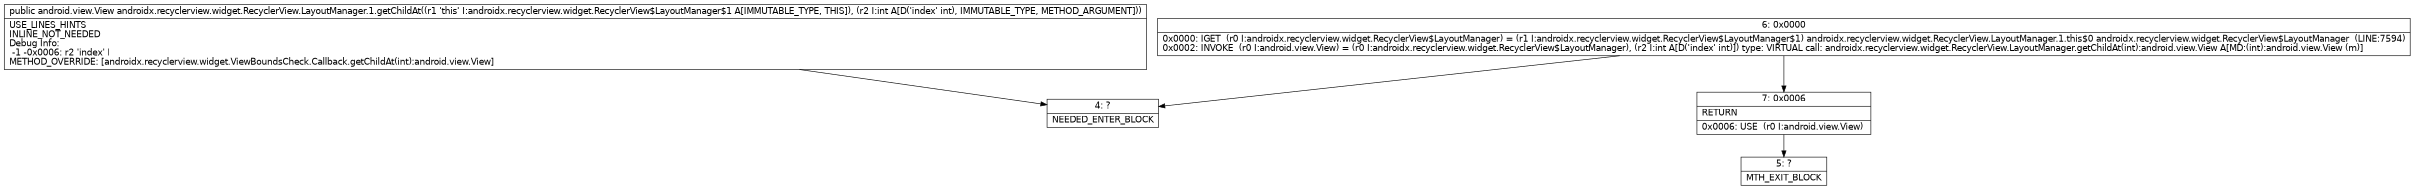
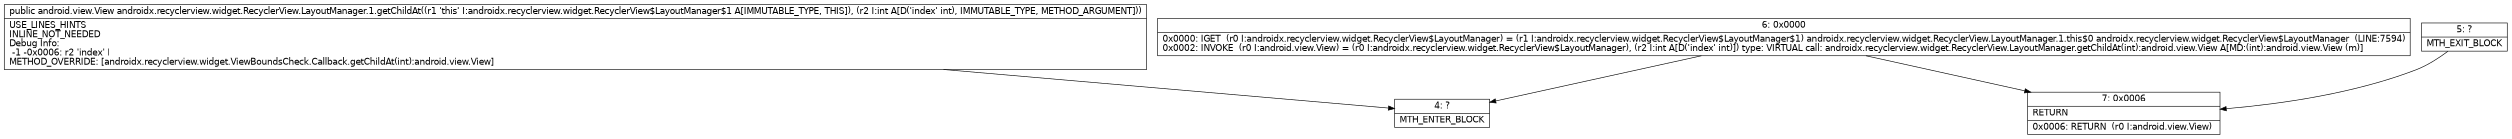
  digraph {
    fontname="DejaVu Sans"
    node [fontname="DejaVu Sans" shape=record]
    edge [fontname="DejaVu Sans"]
-   n1 [label="{4\:\ ?|NEEDED_ENTER_BLOCK\l}"]
+   n1 [label="{4\:\ ?|MTH_ENTER_BLOCK\l}"]
    n2 [label="{6\:\ 0x0000|0x0000: IGET  (r0 I:androidx.recyclerview.widget.RecyclerView$LayoutManager) = (r1 I:androidx.recyclerview.widget.RecyclerView$LayoutManager$1) androidx.recyclerview.widget.RecyclerView.LayoutManager.1.this$0 androidx.recyclerview.widget.RecyclerView$LayoutManager  (LINE:7594)\l0x0002: INVOKE  (r0 I:android.view.View) = (r0 I:androidx.recyclerview.widget.RecyclerView$LayoutManager), (r2 I:int A[D('index' int)]) type: VIRTUAL call: androidx.recyclerview.widget.RecyclerView.LayoutManager.getChildAt(int):android.view.View A[MD:(int):android.view.View (m)]\l}"]
-   n3 [label="{7\:\ 0x0006|RETURN\l|0x0006: USE  (r0 I:android.view.View) \l}"]
+   n3 [label="{7\:\ 0x0006|RETURN\l|0x0006: RETURN  (r0 I:android.view.View) \l}"]
    n4 [label="{5\:\ ?|MTH_EXIT_BLOCK\l}"]
    n5 [label="{public android.view.View androidx.recyclerview.widget.RecyclerView.LayoutManager.1.getChildAt((r1 'this' I:androidx.recyclerview.widget.RecyclerView$LayoutManager$1 A[IMMUTABLE_TYPE, THIS]), (r2 I:int A[D('index' int), IMMUTABLE_TYPE, METHOD_ARGUMENT]))  | USE_LINES_HINTS\lINLINE_NOT_NEEDED\lDebug Info:\l  \-1 \-0x0006: r2 'index' I\lMETHOD_OVERRIDE: [androidx.recyclerview.widget.ViewBoundsCheck.Callback.getChildAt(int):android.view.View]\l}"]
    n2 -> n1
    n2 -> n3
-   n3 -> n4
+   n4 -> n3
    n5 -> n1
  }
